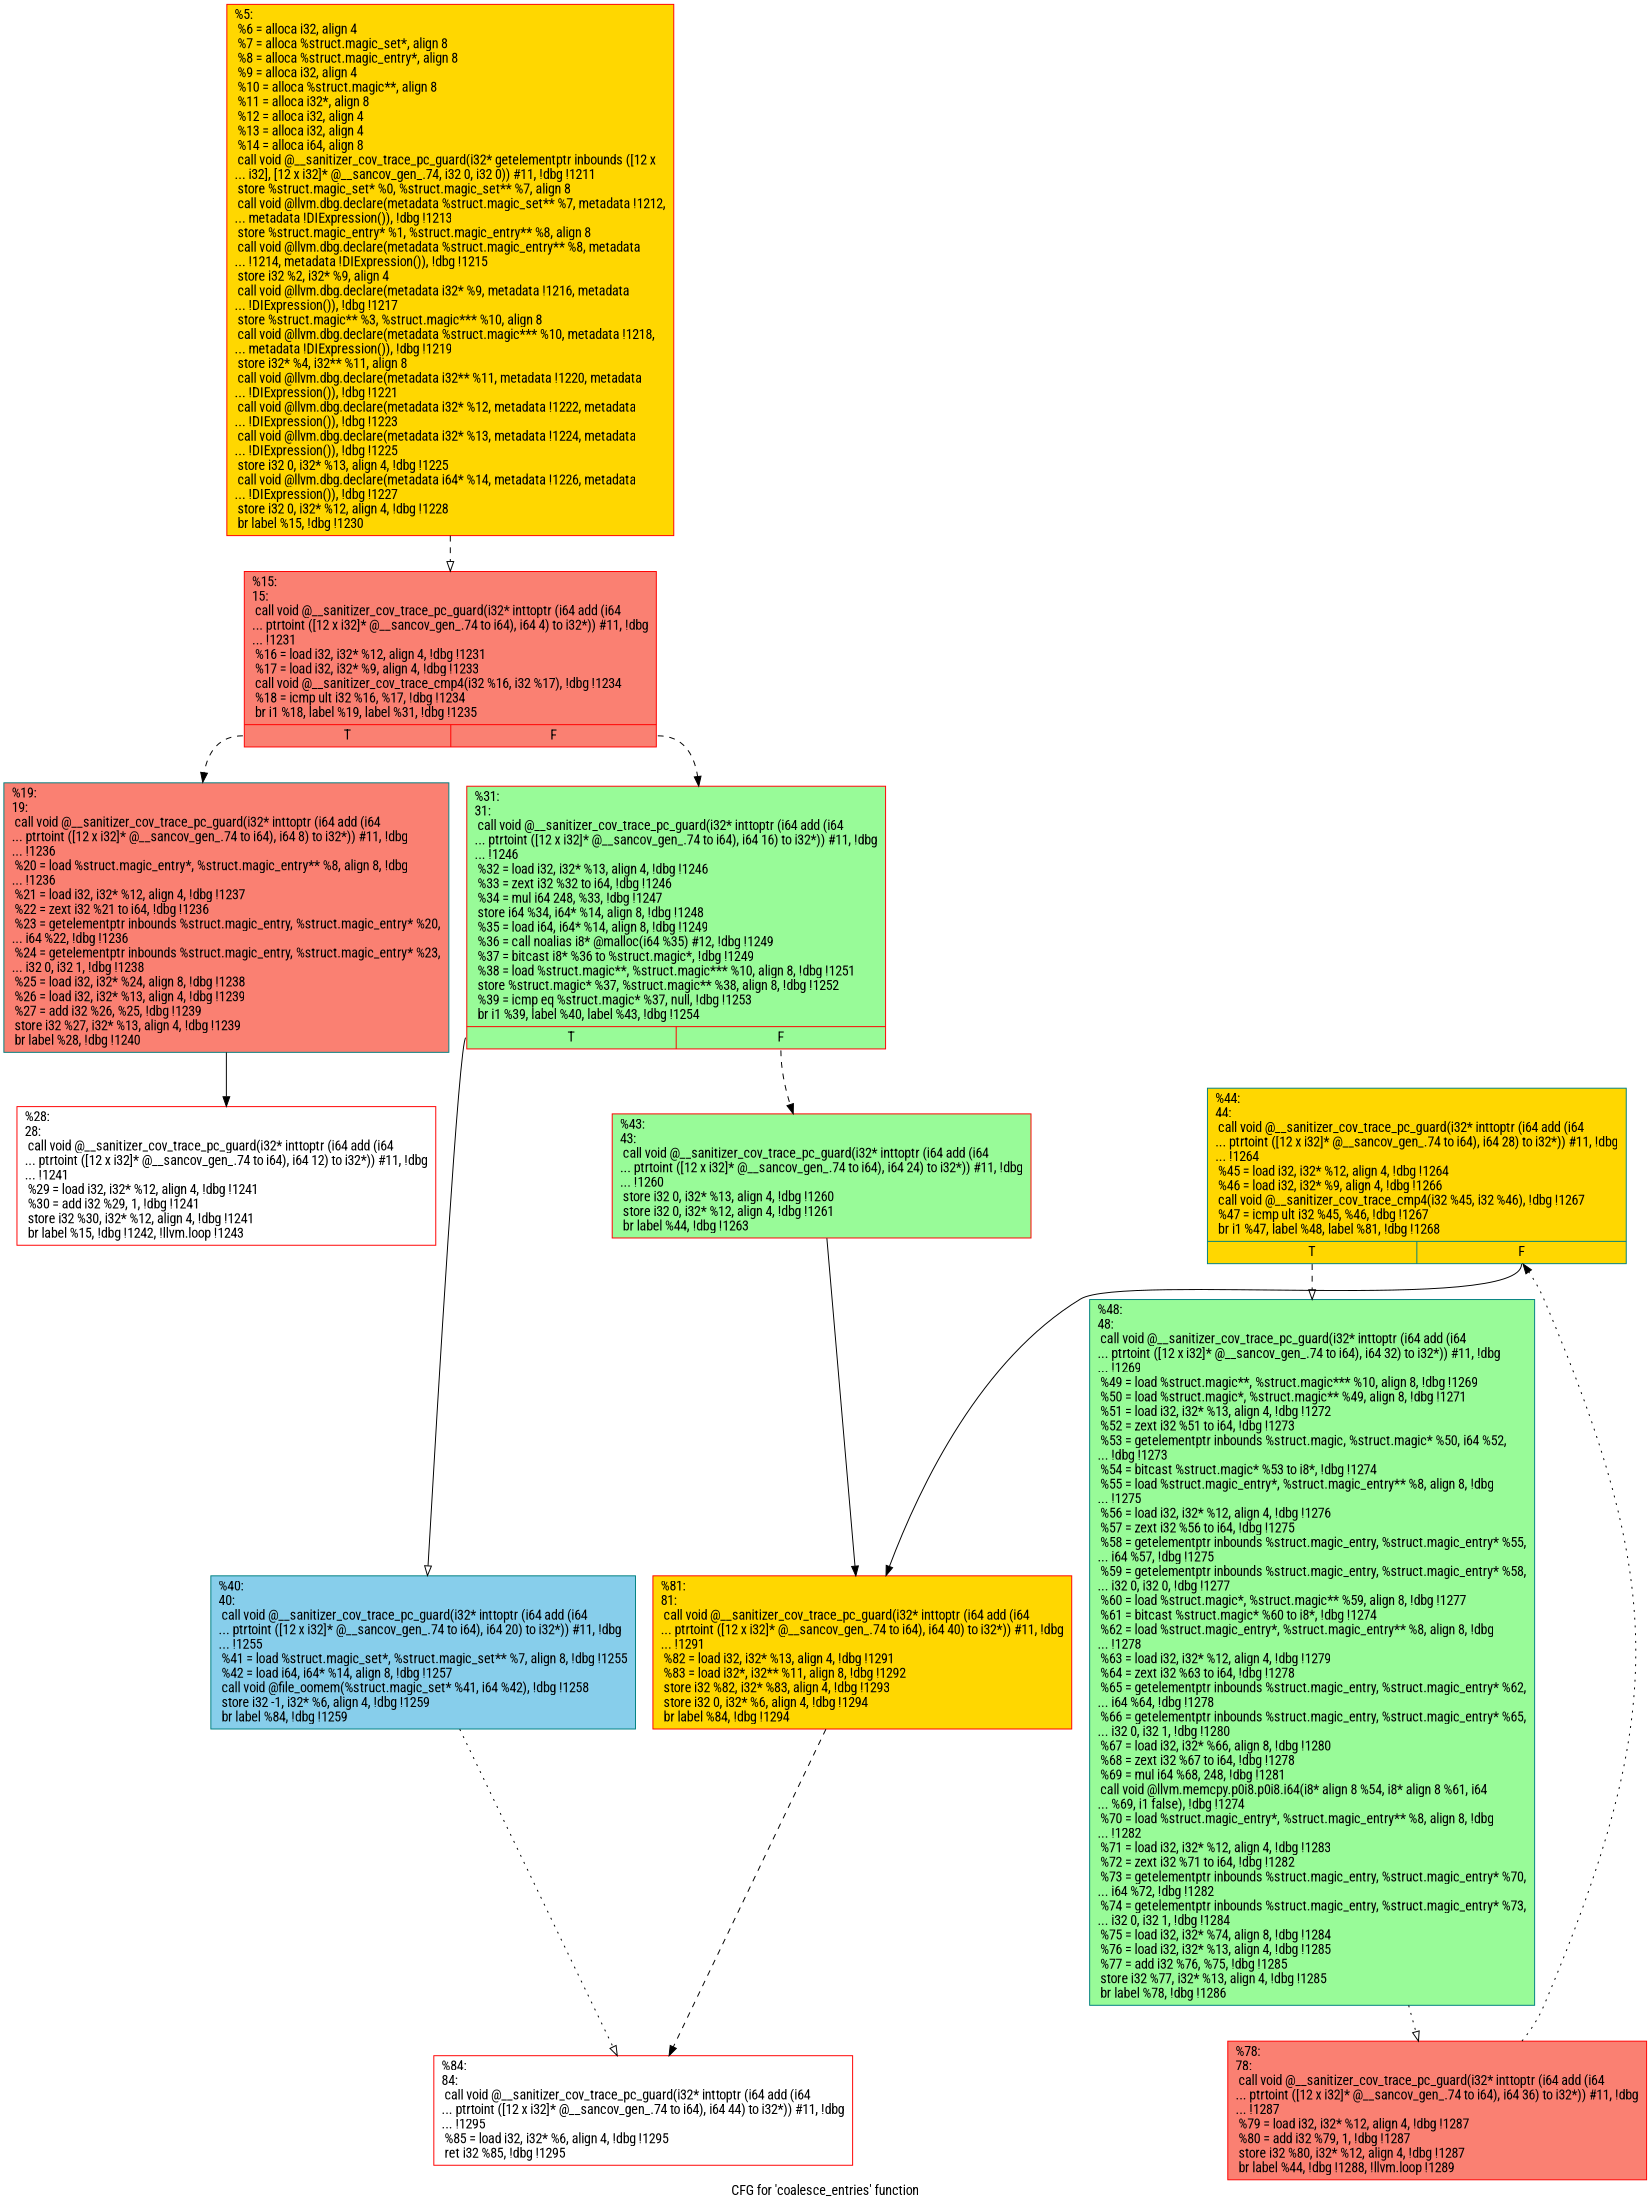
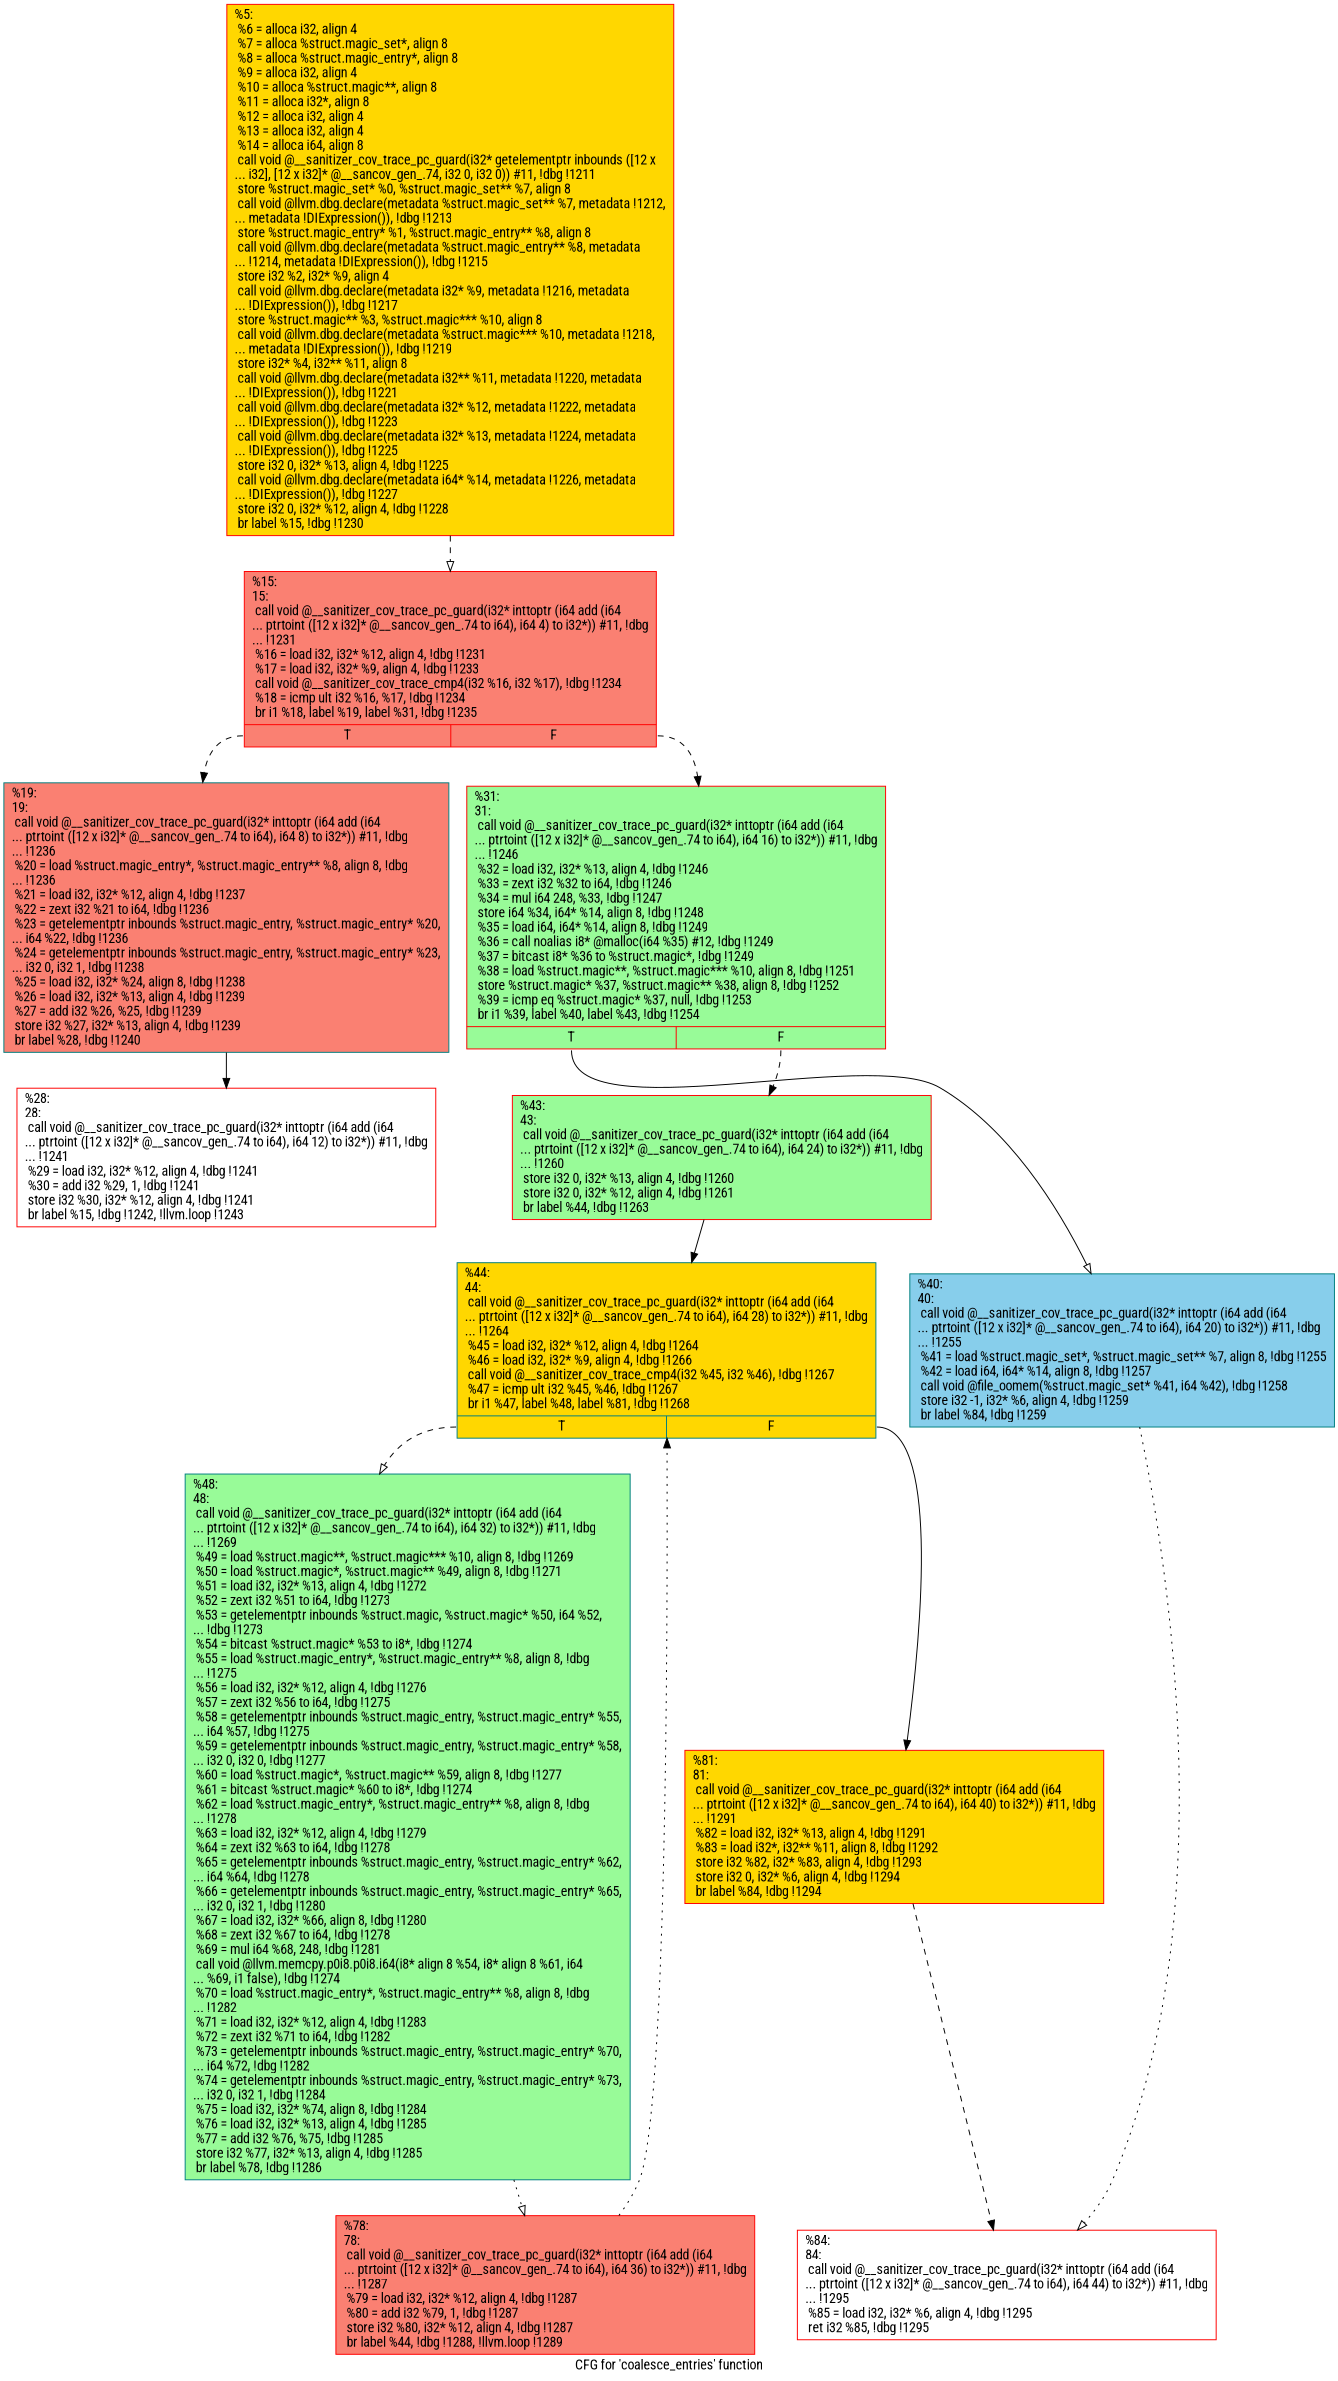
  digraph {
    fontname="Roboto Condensed"
    label="CFG for 'coalesce_entries' function"
    node [color=red fillcolor=gold fontname="Roboto Condensed" shape=record style=filled]
    edge [arrowhead=normal fontname="Roboto Condensed" style=dashed]
    n1 [label="{%5:\l  %6 = alloca i32, align 4\l  %7 = alloca %struct.magic_set*, align 8\l  %8 = alloca %struct.magic_entry*, align 8\l  %9 = alloca i32, align 4\l  %10 = alloca %struct.magic**, align 8\l  %11 = alloca i32*, align 8\l  %12 = alloca i32, align 4\l  %13 = alloca i32, align 4\l  %14 = alloca i64, align 8\l  call void @__sanitizer_cov_trace_pc_guard(i32* getelementptr inbounds ([12 x\l... i32], [12 x i32]* @__sancov_gen_.74, i32 0, i32 0)) #11, !dbg !1211\l  store %struct.magic_set* %0, %struct.magic_set** %7, align 8\l  call void @llvm.dbg.declare(metadata %struct.magic_set** %7, metadata !1212,\l... metadata !DIExpression()), !dbg !1213\l  store %struct.magic_entry* %1, %struct.magic_entry** %8, align 8\l  call void @llvm.dbg.declare(metadata %struct.magic_entry** %8, metadata\l... !1214, metadata !DIExpression()), !dbg !1215\l  store i32 %2, i32* %9, align 4\l  call void @llvm.dbg.declare(metadata i32* %9, metadata !1216, metadata\l... !DIExpression()), !dbg !1217\l  store %struct.magic** %3, %struct.magic*** %10, align 8\l  call void @llvm.dbg.declare(metadata %struct.magic*** %10, metadata !1218,\l... metadata !DIExpression()), !dbg !1219\l  store i32* %4, i32** %11, align 8\l  call void @llvm.dbg.declare(metadata i32** %11, metadata !1220, metadata\l... !DIExpression()), !dbg !1221\l  call void @llvm.dbg.declare(metadata i32* %12, metadata !1222, metadata\l... !DIExpression()), !dbg !1223\l  call void @llvm.dbg.declare(metadata i32* %13, metadata !1224, metadata\l... !DIExpression()), !dbg !1225\l  store i32 0, i32* %13, align 4, !dbg !1225\l  call void @llvm.dbg.declare(metadata i64* %14, metadata !1226, metadata\l... !DIExpression()), !dbg !1227\l  store i32 0, i32* %12, align 4, !dbg !1228\l  br label %15, !dbg !1230\l}"]
    n2 [fillcolor=salmon label="{%15:\l15:                                               \l  call void @__sanitizer_cov_trace_pc_guard(i32* inttoptr (i64 add (i64\l... ptrtoint ([12 x i32]* @__sancov_gen_.74 to i64), i64 4) to i32*)) #11, !dbg\l... !1231\l  %16 = load i32, i32* %12, align 4, !dbg !1231\l  %17 = load i32, i32* %9, align 4, !dbg !1233\l  call void @__sanitizer_cov_trace_cmp4(i32 %16, i32 %17), !dbg !1234\l  %18 = icmp ult i32 %16, %17, !dbg !1234\l  br i1 %18, label %19, label %31, !dbg !1235\l|{<s0>T|<s1>F}}"]
    n3 [color=teal fillcolor=salmon label="{%19:\l19:                                               \l  call void @__sanitizer_cov_trace_pc_guard(i32* inttoptr (i64 add (i64\l... ptrtoint ([12 x i32]* @__sancov_gen_.74 to i64), i64 8) to i32*)) #11, !dbg\l... !1236\l  %20 = load %struct.magic_entry*, %struct.magic_entry** %8, align 8, !dbg\l... !1236\l  %21 = load i32, i32* %12, align 4, !dbg !1237\l  %22 = zext i32 %21 to i64, !dbg !1236\l  %23 = getelementptr inbounds %struct.magic_entry, %struct.magic_entry* %20,\l... i64 %22, !dbg !1236\l  %24 = getelementptr inbounds %struct.magic_entry, %struct.magic_entry* %23,\l... i32 0, i32 1, !dbg !1238\l  %25 = load i32, i32* %24, align 8, !dbg !1238\l  %26 = load i32, i32* %13, align 4, !dbg !1239\l  %27 = add i32 %26, %25, !dbg !1239\l  store i32 %27, i32* %13, align 4, !dbg !1239\l  br label %28, !dbg !1240\l}"]
    n4 [fillcolor=palegreen label="{%31:\l31:                                               \l  call void @__sanitizer_cov_trace_pc_guard(i32* inttoptr (i64 add (i64\l... ptrtoint ([12 x i32]* @__sancov_gen_.74 to i64), i64 16) to i32*)) #11, !dbg\l... !1246\l  %32 = load i32, i32* %13, align 4, !dbg !1246\l  %33 = zext i32 %32 to i64, !dbg !1246\l  %34 = mul i64 248, %33, !dbg !1247\l  store i64 %34, i64* %14, align 8, !dbg !1248\l  %35 = load i64, i64* %14, align 8, !dbg !1249\l  %36 = call noalias i8* @malloc(i64 %35) #12, !dbg !1249\l  %37 = bitcast i8* %36 to %struct.magic*, !dbg !1249\l  %38 = load %struct.magic**, %struct.magic*** %10, align 8, !dbg !1251\l  store %struct.magic* %37, %struct.magic** %38, align 8, !dbg !1252\l  %39 = icmp eq %struct.magic* %37, null, !dbg !1253\l  br i1 %39, label %40, label %43, !dbg !1254\l|{<s0>T|<s1>F}}"]
    n5 [fillcolor=white label="{%28:\l28:                                               \l  call void @__sanitizer_cov_trace_pc_guard(i32* inttoptr (i64 add (i64\l... ptrtoint ([12 x i32]* @__sancov_gen_.74 to i64), i64 12) to i32*)) #11, !dbg\l... !1241\l  %29 = load i32, i32* %12, align 4, !dbg !1241\l  %30 = add i32 %29, 1, !dbg !1241\l  store i32 %30, i32* %12, align 4, !dbg !1241\l  br label %15, !dbg !1242, !llvm.loop !1243\l}"]
    n6 [color=teal fillcolor=skyblue label="{%40:\l40:                                               \l  call void @__sanitizer_cov_trace_pc_guard(i32* inttoptr (i64 add (i64\l... ptrtoint ([12 x i32]* @__sancov_gen_.74 to i64), i64 20) to i32*)) #11, !dbg\l... !1255\l  %41 = load %struct.magic_set*, %struct.magic_set** %7, align 8, !dbg !1255\l  %42 = load i64, i64* %14, align 8, !dbg !1257\l  call void @file_oomem(%struct.magic_set* %41, i64 %42), !dbg !1258\l  store i32 -1, i32* %6, align 4, !dbg !1259\l  br label %84, !dbg !1259\l}"]
    n7 [fillcolor=palegreen label="{%43:\l43:                                               \l  call void @__sanitizer_cov_trace_pc_guard(i32* inttoptr (i64 add (i64\l... ptrtoint ([12 x i32]* @__sancov_gen_.74 to i64), i64 24) to i32*)) #11, !dbg\l... !1260\l  store i32 0, i32* %13, align 4, !dbg !1260\l  store i32 0, i32* %12, align 4, !dbg !1261\l  br label %44, !dbg !1263\l}"]
    n8 [fillcolor=white label="{%84:\l84:                                               \l  call void @__sanitizer_cov_trace_pc_guard(i32* inttoptr (i64 add (i64\l... ptrtoint ([12 x i32]* @__sancov_gen_.74 to i64), i64 44) to i32*)) #11, !dbg\l... !1295\l  %85 = load i32, i32* %6, align 4, !dbg !1295\l  ret i32 %85, !dbg !1295\l}"]
    n9 [color=teal label="{%44:\l44:                                               \l  call void @__sanitizer_cov_trace_pc_guard(i32* inttoptr (i64 add (i64\l... ptrtoint ([12 x i32]* @__sancov_gen_.74 to i64), i64 28) to i32*)) #11, !dbg\l... !1264\l  %45 = load i32, i32* %12, align 4, !dbg !1264\l  %46 = load i32, i32* %9, align 4, !dbg !1266\l  call void @__sanitizer_cov_trace_cmp4(i32 %45, i32 %46), !dbg !1267\l  %47 = icmp ult i32 %45, %46, !dbg !1267\l  br i1 %47, label %48, label %81, !dbg !1268\l|{<s0>T|<s1>F}}"]
    n10 [color=teal fillcolor=palegreen label="{%48:\l48:                                               \l  call void @__sanitizer_cov_trace_pc_guard(i32* inttoptr (i64 add (i64\l... ptrtoint ([12 x i32]* @__sancov_gen_.74 to i64), i64 32) to i32*)) #11, !dbg\l... !1269\l  %49 = load %struct.magic**, %struct.magic*** %10, align 8, !dbg !1269\l  %50 = load %struct.magic*, %struct.magic** %49, align 8, !dbg !1271\l  %51 = load i32, i32* %13, align 4, !dbg !1272\l  %52 = zext i32 %51 to i64, !dbg !1273\l  %53 = getelementptr inbounds %struct.magic, %struct.magic* %50, i64 %52,\l... !dbg !1273\l  %54 = bitcast %struct.magic* %53 to i8*, !dbg !1274\l  %55 = load %struct.magic_entry*, %struct.magic_entry** %8, align 8, !dbg\l... !1275\l  %56 = load i32, i32* %12, align 4, !dbg !1276\l  %57 = zext i32 %56 to i64, !dbg !1275\l  %58 = getelementptr inbounds %struct.magic_entry, %struct.magic_entry* %55,\l... i64 %57, !dbg !1275\l  %59 = getelementptr inbounds %struct.magic_entry, %struct.magic_entry* %58,\l... i32 0, i32 0, !dbg !1277\l  %60 = load %struct.magic*, %struct.magic** %59, align 8, !dbg !1277\l  %61 = bitcast %struct.magic* %60 to i8*, !dbg !1274\l  %62 = load %struct.magic_entry*, %struct.magic_entry** %8, align 8, !dbg\l... !1278\l  %63 = load i32, i32* %12, align 4, !dbg !1279\l  %64 = zext i32 %63 to i64, !dbg !1278\l  %65 = getelementptr inbounds %struct.magic_entry, %struct.magic_entry* %62,\l... i64 %64, !dbg !1278\l  %66 = getelementptr inbounds %struct.magic_entry, %struct.magic_entry* %65,\l... i32 0, i32 1, !dbg !1280\l  %67 = load i32, i32* %66, align 8, !dbg !1280\l  %68 = zext i32 %67 to i64, !dbg !1278\l  %69 = mul i64 %68, 248, !dbg !1281\l  call void @llvm.memcpy.p0i8.p0i8.i64(i8* align 8 %54, i8* align 8 %61, i64\l... %69, i1 false), !dbg !1274\l  %70 = load %struct.magic_entry*, %struct.magic_entry** %8, align 8, !dbg\l... !1282\l  %71 = load i32, i32* %12, align 4, !dbg !1283\l  %72 = zext i32 %71 to i64, !dbg !1282\l  %73 = getelementptr inbounds %struct.magic_entry, %struct.magic_entry* %70,\l... i64 %72, !dbg !1282\l  %74 = getelementptr inbounds %struct.magic_entry, %struct.magic_entry* %73,\l... i32 0, i32 1, !dbg !1284\l  %75 = load i32, i32* %74, align 8, !dbg !1284\l  %76 = load i32, i32* %13, align 4, !dbg !1285\l  %77 = add i32 %76, %75, !dbg !1285\l  store i32 %77, i32* %13, align 4, !dbg !1285\l  br label %78, !dbg !1286\l}"]
    n11 [label="{%81:\l81:                                               \l  call void @__sanitizer_cov_trace_pc_guard(i32* inttoptr (i64 add (i64\l... ptrtoint ([12 x i32]* @__sancov_gen_.74 to i64), i64 40) to i32*)) #11, !dbg\l... !1291\l  %82 = load i32, i32* %13, align 4, !dbg !1291\l  %83 = load i32*, i32** %11, align 8, !dbg !1292\l  store i32 %82, i32* %83, align 4, !dbg !1293\l  store i32 0, i32* %6, align 4, !dbg !1294\l  br label %84, !dbg !1294\l}"]
    n12 [fillcolor=salmon label="{%78:\l78:                                               \l  call void @__sanitizer_cov_trace_pc_guard(i32* inttoptr (i64 add (i64\l... ptrtoint ([12 x i32]* @__sancov_gen_.74 to i64), i64 36) to i32*)) #11, !dbg\l... !1287\l  %79 = load i32, i32* %12, align 4, !dbg !1287\l  %80 = add i32 %79, 1, !dbg !1287\l  store i32 %80, i32* %12, align 4, !dbg !1287\l  br label %44, !dbg !1288, !llvm.loop !1289\l}"]
    n1 -> n2 [arrowhead=onormal]
    n2 -> n3 [tailport=s0]
    n2 -> n4 [tailport=s1]
    n3 -> n5 [style=solid]
    n4 -> n6 [arrowhead=onormal style=solid tailport=s0]
    n4 -> n7 [tailport=s1]
    n6 -> n8 [arrowhead=onormal style=dotted]
-   n7 -> n11 [style=solid]
+   n7 -> n9 [style=solid]
    n9 -> n10 [arrowhead=onormal tailport=s0]
    n9 -> n11 [style=solid tailport=s1]
    n10 -> n12 [arrowhead=onormal style=dotted]
    n11 -> n8
    n12 -> n9 [style=dotted]
  }
